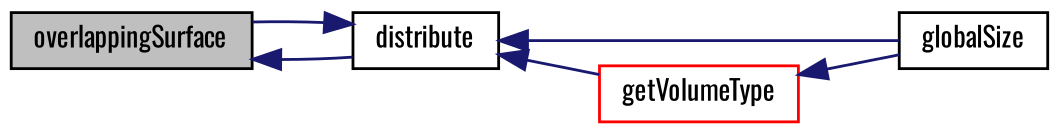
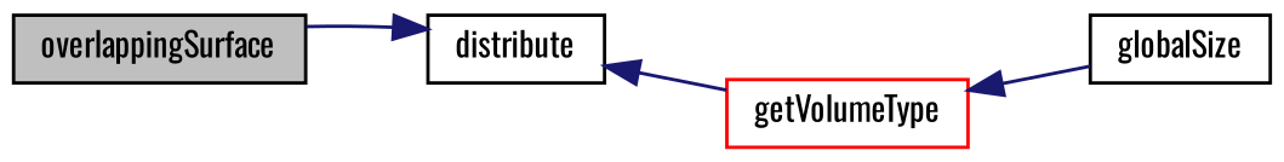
  digraph {
    fontname=Oswald
    rankdir=LR
    node [color=black fontname=Oswald fontsize=10 shape=record]
    edge [color=midnightblue dir=back fontname=Oswald fontsize=10 labelfontname=Helvetica labelfontsize=10 style=solid]
    n1 [fillcolor=grey75 fontcolor=black height=0.2 label=overlappingSurface style=filled width=0.4]
    n2 [height=0.2 label=distribute width=0.4]
    n3 [height=0.2 label=globalSize width=0.4]
    n4 [color=red height=0.2 label=getVolumeType width=0.4]
-   n1 -> n2
    n2 -> n1
-   n2 -> n3
    n2 -> n4
    n4 -> n3
  }
